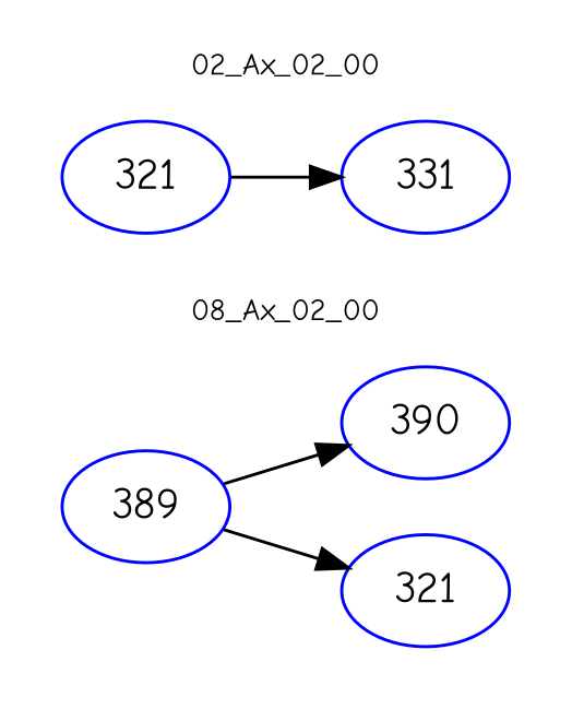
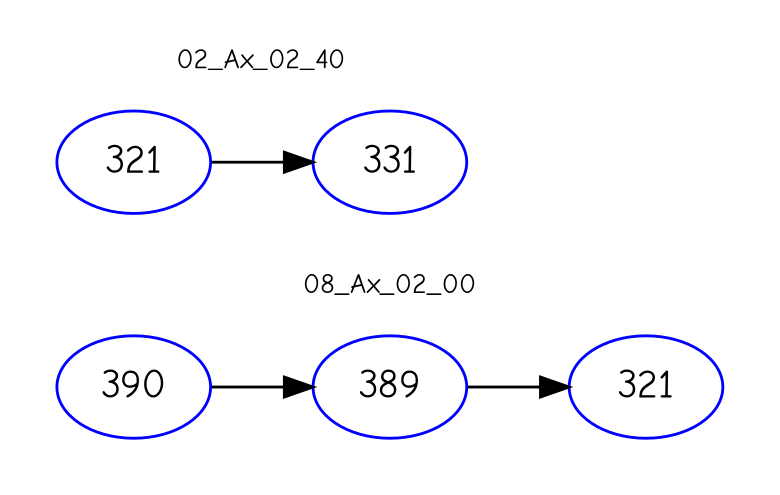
  digraph {
    fontname="Comic Neue"
    rankdir=LR
    node [color=blue fontname="Comic Neue"]
    edge [color=black fontname="Comic Neue"]
    n1 [label=389]
    n2 [label=321]
    n3 [label=390]
    n4 [label=321]
    n5 [label=331]
    subgraph cluster_1 {
      color=white
      fontsize=10
      label="08_Ax_02_00"
      n1
      n2
      n3
    }
    subgraph cluster_2 {
      color=white
      fontsize=10
-     label="02_Ax_02_00"
+     label="02_Ax_02_40"
      n4
      n5
    }
    n1 -> n2
-   n1 -> n3
+   n3 -> n1
    n4 -> n5
  }
